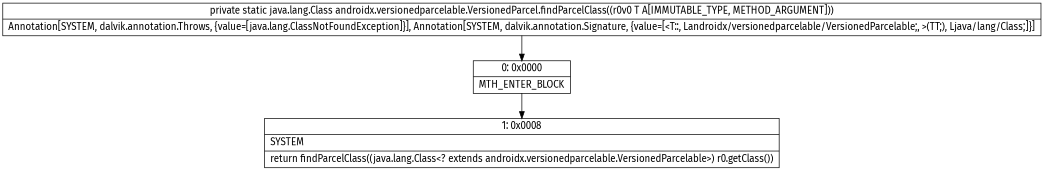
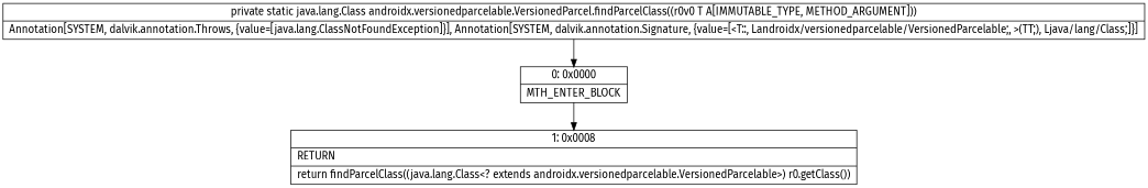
  digraph {
    fontname="Fira Sans"
    node [shape=record fontname="Fira Sans"]
    edge [fontname="Fira Sans"]
    n1 [label="{0\:\ 0x0000|MTH_ENTER_BLOCK\l}"]
-   n2 [label="{1\:\ 0x0008|SYSTEM\l|return findParcelClass((java.lang.Class\<? extends androidx.versionedparcelable.VersionedParcelable\>) r0.getClass())\l}"]
+   n2 [label="{1\:\ 0x0008|RETURN\l|return findParcelClass((java.lang.Class\<? extends androidx.versionedparcelable.VersionedParcelable\>) r0.getClass())\l}"]
    n3 [label="{private static java.lang.Class androidx.versionedparcelable.VersionedParcel.findParcelClass((r0v0 T A[IMMUTABLE_TYPE, METHOD_ARGUMENT]))  | Annotation[SYSTEM, dalvik.annotation.Throws, \{value=[java.lang.ClassNotFoundException]\}], Annotation[SYSTEM, dalvik.annotation.Signature, \{value=[\<T::, Landroidx\/versionedparcelable\/VersionedParcelable;, \>(TT;), Ljava\/lang\/Class;]\}]\l}"]
    n1 -> n2
    n3 -> n1
  }
